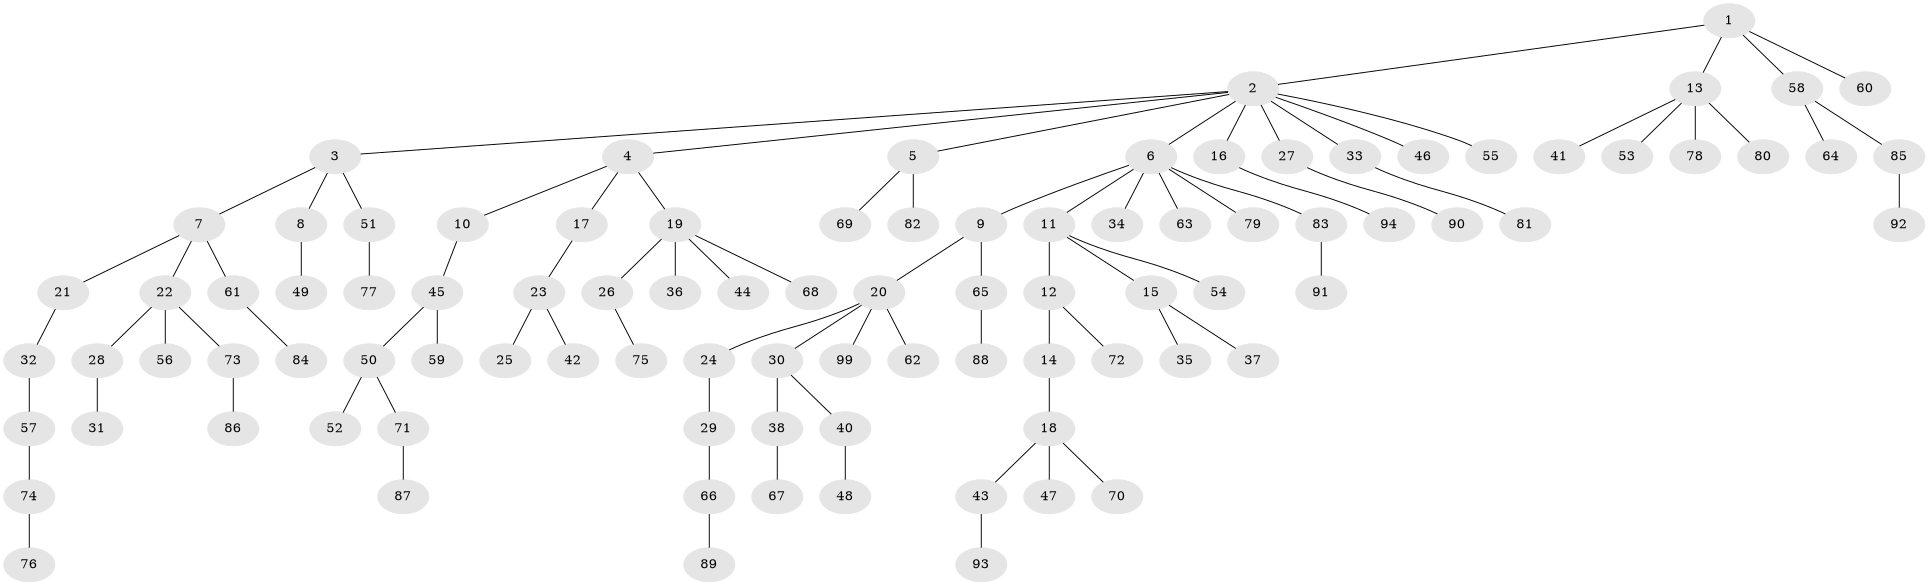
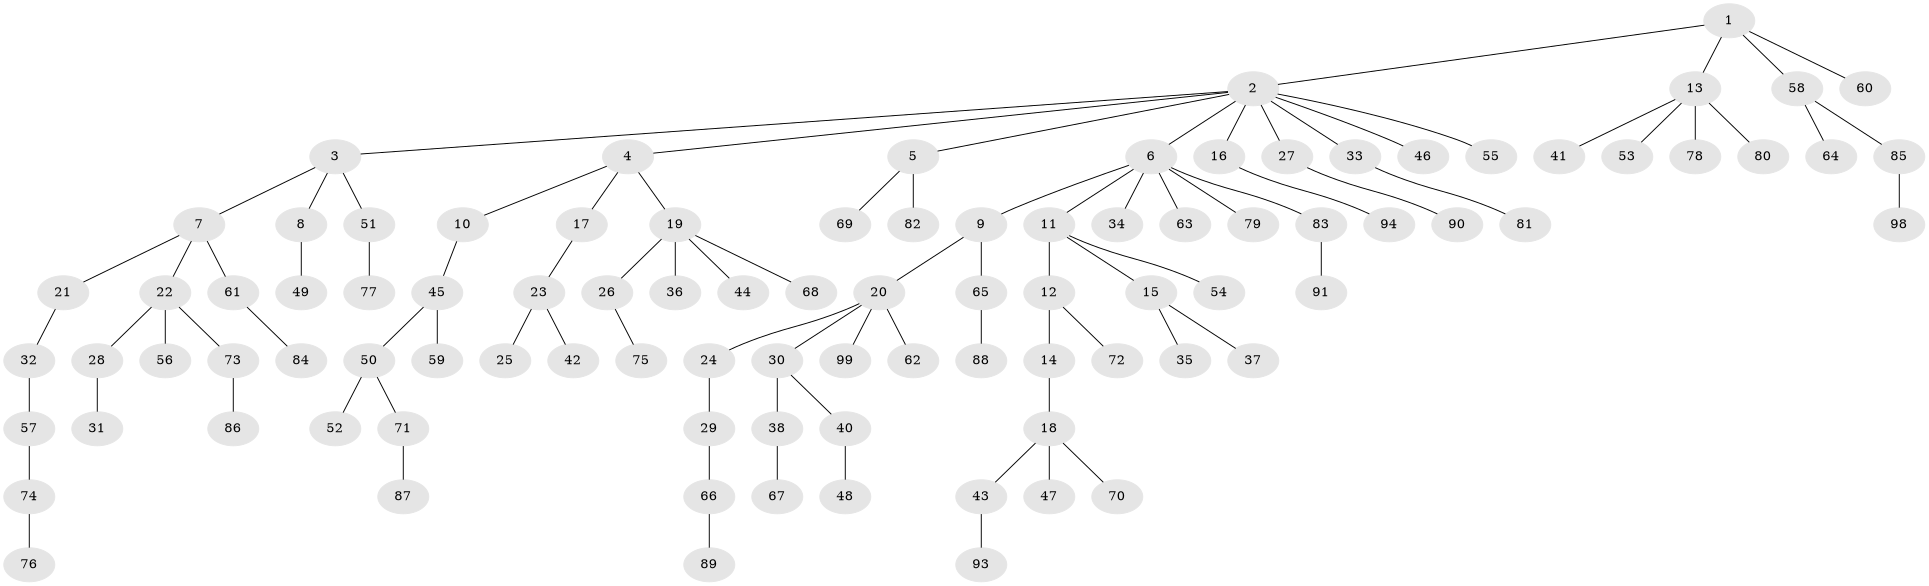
  graph {
    node [color=gray90 style=filled]
    1
    2
    13
    58
    60
    3
    4
    5
    6
    16
    27
    33
    46
    55
    41
    53
    78
    80
    64
    85
    7
    8
    51
    10
    17
    19
    69
    82
    9
    11
    34
    63
    79
    83
    94
    90
    81
    21
    22
    61
    49
    77
    45
    23
    26
    36
    44
    68
    20
    65
    12
    15
    54
    91
    32
    28
    56
    73
    84
    24
    30
    n62 [label=99]
    62
    88
    50
    59
    14
    72
    35
    37
    18
    43
    47
    70
    25
    42
    93
    75
    29
    38
    40
    57
    31
    86
    66
    89
    67
    48
    74
    52
    71
    87
    76
-   92
+   92 [label=98]
    1 -- 2
    1 -- 13
    1 -- 58
    1 -- 60
    2 -- 3
    2 -- 4
    2 -- 5
    2 -- 6
    2 -- 16
    2 -- 27
    2 -- 33
    2 -- 46
    2 -- 55
    13 -- 41
    13 -- 53
    13 -- 78
    13 -- 80
    58 -- 64
    58 -- 85
    3 -- 7
    3 -- 8
    3 -- 51
    4 -- 10
    4 -- 17
    4 -- 19
    5 -- 69
    5 -- 82
    6 -- 9
    6 -- 11
    6 -- 34
    6 -- 63
    6 -- 79
    6 -- 83
    16 -- 94
    27 -- 90
    33 -- 81
    85 -- 92
    7 -- 21
    7 -- 22
    7 -- 61
    8 -- 49
    51 -- 77
    10 -- 45
    17 -- 23
    19 -- 26
    19 -- 36
    19 -- 44
    19 -- 68
    9 -- 20
    9 -- 65
    11 -- 12
    11 -- 15
    11 -- 54
    83 -- 91
    21 -- 32
    22 -- 28
    22 -- 56
    22 -- 73
    61 -- 84
    45 -- 50
    45 -- 59
    23 -- 25
    23 -- 42
    26 -- 75
    20 -- 24
    20 -- 30
    20 -- n62
    20 -- 62
    65 -- 88
    12 -- 14
    12 -- 72
    15 -- 35
    15 -- 37
    32 -- 57
    28 -- 31
    73 -- 86
    24 -- 29
    30 -- 38
    30 -- 40
    50 -- 52
    50 -- 71
    14 -- 18
    18 -- 43
    18 -- 47
    18 -- 70
    43 -- 93
    29 -- 66
    38 -- 67
    40 -- 48
    57 -- 74
    66 -- 89
    74 -- 76
    71 -- 87
  }
